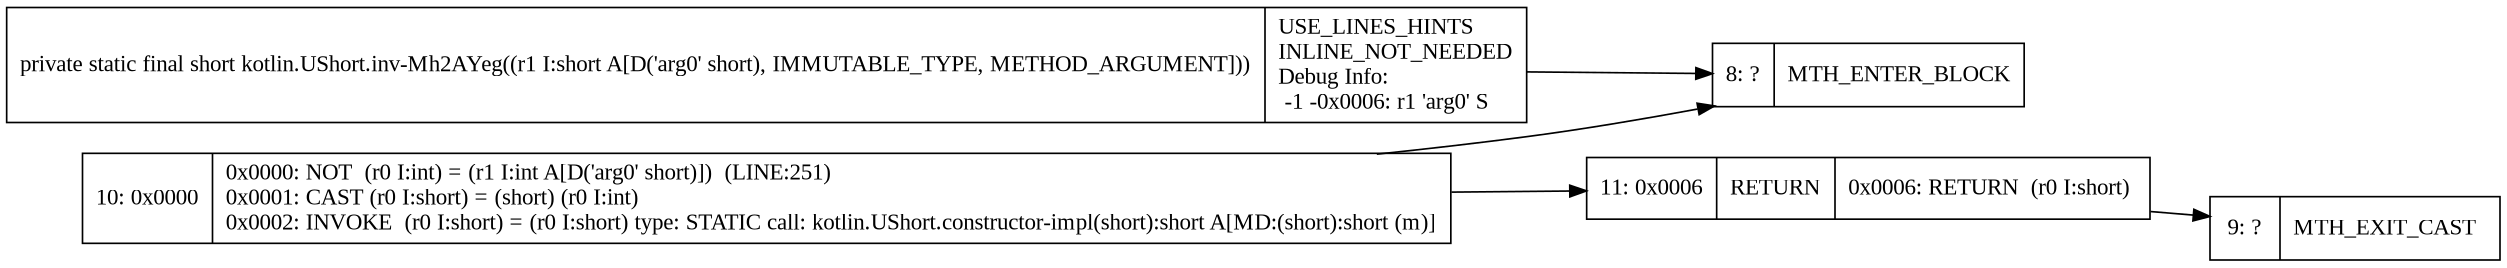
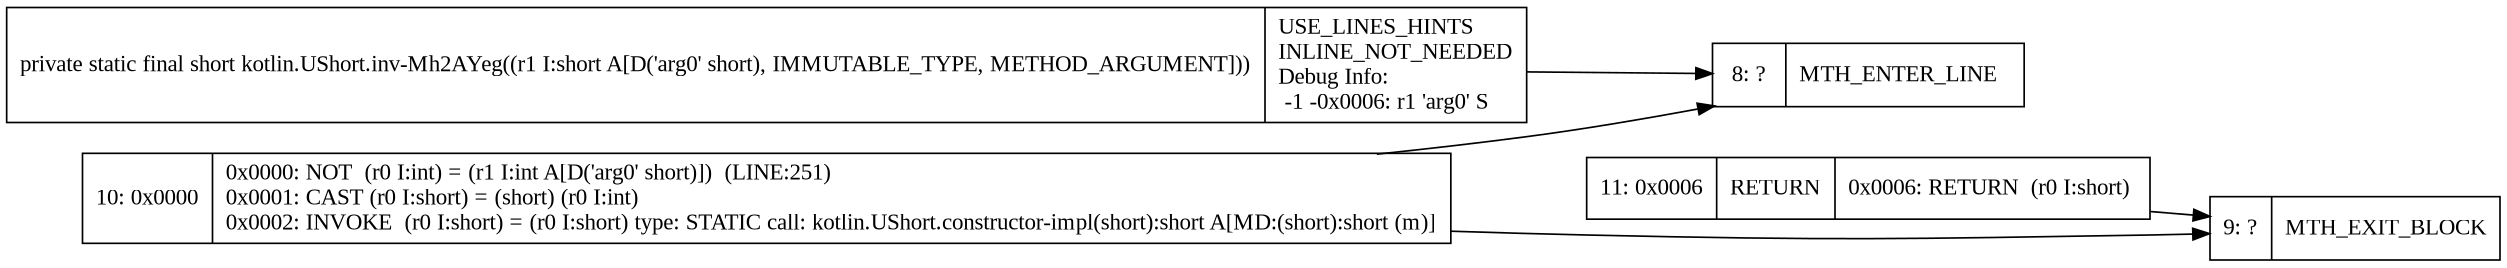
  digraph {
    fontname="Liberation Serif"
    rankdir=LR
    node [fontname="Liberation Serif" shape=record]
    edge [fontname="Liberation Serif"]
-   n1 [label="{8\:\ ?|MTH_ENTER_BLOCK\l}"]
+   n1 [label="{8\:\ ?|MTH_ENTER_LINE\l}"]
    n2 [label="{10\:\ 0x0000|0x0000: NOT  (r0 I:int) = (r1 I:int A[D('arg0' short)])  (LINE:251)\l0x0001: CAST (r0 I:short) = (short) (r0 I:int) \l0x0002: INVOKE  (r0 I:short) = (r0 I:short) type: STATIC call: kotlin.UShort.constructor\-impl(short):short A[MD:(short):short (m)]\l}"]
    n3 [label="{11\:\ 0x0006|RETURN\l|0x0006: RETURN  (r0 I:short) \l}"]
-   n4 [label="{9\:\ ?|MTH_EXIT_CAST\l}"]
+   n4 [label="{9\:\ ?|MTH_EXIT_BLOCK\l}"]
    n5 [label="{private static final short kotlin.UShort.inv\-Mh2AYeg((r1 I:short A[D('arg0' short), IMMUTABLE_TYPE, METHOD_ARGUMENT]))  | USE_LINES_HINTS\lINLINE_NOT_NEEDED\lDebug Info:\l  \-1 \-0x0006: r1 'arg0' S\l}"]
    n2 -> n1
-   n2 -> n3
+   n2 -> n4
    n3 -> n4
    n5 -> n1
  }
